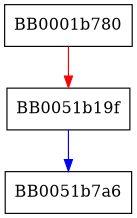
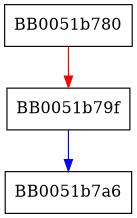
  digraph {
    splines=ortho
    node [shape=box]
-   BB0051b780 [label=BB0001b780]
-   BB0051b79f [label=BB0051b19f]
+   BB0051b780
+   BB0051b79f
    BB0051b7a6
    BB0051b780 -> BB0051b79f [color=red]
    BB0051b79f -> BB0051b7a6 [color=blue]
  }
